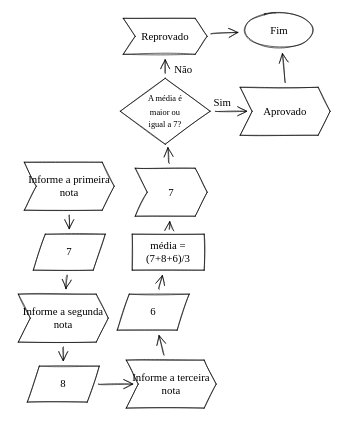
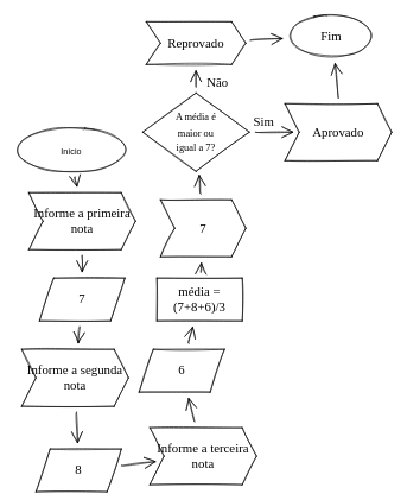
  <mxCell id="0" />
  <mxCell id="1" parent="0" />
+ <mxCell id="2" value="" style="edgeStyle=none;curved=1;rounded=0;sketch=1;hachureGap=4;orthogonalLoop=1;jettySize=auto;html=1;fontFamily=Architects Daughter;fontSource=https%3A%2F%2Ffonts.googleapis.com%2Fcss%3Ffamily%3DArchitects%2BDaughter;fontSize=18;endArrow=open;startSize=14;endSize=14;sourcePerimeterSpacing=8;targetPerimeterSpacing=8;" edge="1" parent="1" source="3" target="5"><mxGeometry relative="1" as="geometry" /></mxCell>
+ <mxCell id="3" value="&lt;span style=&quot;font-family: &amp;#34;helvetica&amp;#34; ; font-size: 12px&quot;&gt;Início&lt;/span&gt;" style="ellipse;whiteSpace=wrap;html=1;sketch=1;hachureGap=4;pointerEvents=0;fontFamily=Architects Daughter;fontSource=https%3A%2F%2Ffonts.googleapis.com%2Fcss%3Ffamily%3DArchitects%2BDaughter;fontSize=18;" vertex="1" parent="1"><mxGeometry x="20" y="180" width="160" height="60" as="geometry" /></mxCell>
  <mxCell id="4" value="" style="edgeStyle=none;curved=1;rounded=0;sketch=1;hachureGap=4;orthogonalLoop=1;jettySize=auto;html=1;fontFamily=Architects Daughter;fontSource=https%3A%2F%2Ffonts.googleapis.com%2Fcss%3Ffamily%3DArchitects%2BDaughter;fontSize=18;endArrow=open;startSize=14;endSize=14;sourcePerimeterSpacing=8;targetPerimeterSpacing=8;" edge="1" parent="1" source="5" target="7"><mxGeometry relative="1" as="geometry" /></mxCell>
  <mxCell id="5" value="Informe a primeira nota" style="shape=step;perimeter=stepPerimeter;whiteSpace=wrap;html=1;fixedSize=1;sketch=1;hachureGap=4;pointerEvents=0;fontFamily=Architects Daughter;fontSource=https%3A%2F%2Ffonts.googleapis.com%2Fcss%3Ffamily%3DArchitects%2BDaughter;fontSize=18;rotation=0;" vertex="1" parent="1"><mxGeometry x="40" y="270" width="150" height="80" as="geometry" /></mxCell>
  <mxCell id="6" value="" style="edgeStyle=none;curved=1;rounded=0;sketch=1;hachureGap=4;orthogonalLoop=1;jettySize=auto;html=1;fontFamily=Architects Daughter;fontSource=https%3A%2F%2Ffonts.googleapis.com%2Fcss%3Ffamily%3DArchitects%2BDaughter;fontSize=18;endArrow=open;startSize=14;endSize=14;sourcePerimeterSpacing=8;targetPerimeterSpacing=8;" edge="1" parent="1" source="7" target="9"><mxGeometry relative="1" as="geometry" /></mxCell>
  <mxCell id="7" value="7" style="shape=parallelogram;perimeter=parallelogramPerimeter;whiteSpace=wrap;html=1;fixedSize=1;sketch=1;hachureGap=4;pointerEvents=0;fontFamily=Architects Daughter;fontSource=https%3A%2F%2Ffonts.googleapis.com%2Fcss%3Ffamily%3DArchitects%2BDaughter;fontSize=18;" vertex="1" parent="1"><mxGeometry x="55" y="390" width="120" height="60" as="geometry" /></mxCell>
  <mxCell id="8" value="" style="edgeStyle=none;curved=1;rounded=0;sketch=1;hachureGap=4;orthogonalLoop=1;jettySize=auto;html=1;fontFamily=Architects Daughter;fontSource=https%3A%2F%2Ffonts.googleapis.com%2Fcss%3Ffamily%3DArchitects%2BDaughter;fontSize=18;endArrow=open;startSize=14;endSize=14;sourcePerimeterSpacing=8;targetPerimeterSpacing=8;" edge="1" parent="1" source="9" target="11"><mxGeometry relative="1" as="geometry" /></mxCell>
  <mxCell id="9" value="&lt;span&gt;Informe a segunda nota&lt;/span&gt;" style="shape=step;perimeter=stepPerimeter;whiteSpace=wrap;html=1;fixedSize=1;sketch=1;hachureGap=4;pointerEvents=0;fontFamily=Architects Daughter;fontSource=https%3A%2F%2Ffonts.googleapis.com%2Fcss%3Ffamily%3DArchitects%2BDaughter;fontSize=18;" vertex="1" parent="1"><mxGeometry x="30" y="490" width="150" height="80" as="geometry" /></mxCell>
  <mxCell id="10" value="" style="edgeStyle=none;curved=1;rounded=0;sketch=1;hachureGap=4;orthogonalLoop=1;jettySize=auto;html=1;fontFamily=Architects Daughter;fontSource=https%3A%2F%2Ffonts.googleapis.com%2Fcss%3Ffamily%3DArchitects%2BDaughter;fontSize=18;endArrow=open;startSize=14;endSize=14;sourcePerimeterSpacing=8;targetPerimeterSpacing=8;" edge="1" parent="1" source="11" target="13"><mxGeometry relative="1" as="geometry" /></mxCell>
- <mxCell id="11" value="8" style="shape=parallelogram;perimeter=parallelogramPerimeter;whiteSpace=wrap;html=1;fixedSize=1;sketch=1;hachureGap=4;pointerEvents=0;fontFamily=Architects Daughter;fontSource=https%3A%2F%2Ffonts.googleapis.com%2Fcss%3Ffamily%3DArchitects%2BDaughter;fontSize=18;" vertex="1" parent="1"><mxGeometry x="45" y="610" width="120" height="60" as="geometry" /></mxCell>
+ <mxCell id="11" value="8" style="shape=parallelogram;perimeter=parallelogramPerimeter;whiteSpace=wrap;html=1;fixedSize=1;sketch=1;hachureGap=4;pointerEvents=0;fontFamily=Architects Daughter;fontSource=https%3A%2F%2Ffonts.googleapis.com%2Fcss%3Ffamily%3DArchitects%2BDaughter;fontSize=18;" vertex="1" parent="1"><mxGeometry x="50" y="630" width="120" height="60" as="geometry" /></mxCell>
  <mxCell id="12" value="" style="edgeStyle=none;curved=1;rounded=0;sketch=1;hachureGap=4;orthogonalLoop=1;jettySize=auto;html=1;fontFamily=Architects Daughter;fontSource=https%3A%2F%2Ffonts.googleapis.com%2Fcss%3Ffamily%3DArchitects%2BDaughter;fontSize=18;endArrow=open;startSize=14;endSize=14;sourcePerimeterSpacing=8;targetPerimeterSpacing=8;" edge="1" parent="1" source="13" target="15"><mxGeometry relative="1" as="geometry" /></mxCell>
  <mxCell id="13" value="Informe a terceira nota" style="shape=step;perimeter=stepPerimeter;whiteSpace=wrap;html=1;fixedSize=1;sketch=1;hachureGap=4;pointerEvents=0;fontFamily=Architects Daughter;fontSource=https%3A%2F%2Ffonts.googleapis.com%2Fcss%3Ffamily%3DArchitects%2BDaughter;fontSize=18;" vertex="1" parent="1"><mxGeometry x="210" y="600" width="150" height="80" as="geometry" /></mxCell>
  <mxCell id="14" value="" style="edgeStyle=none;curved=1;rounded=0;sketch=1;hachureGap=4;orthogonalLoop=1;jettySize=auto;html=1;fontFamily=Architects Daughter;fontSource=https%3A%2F%2Ffonts.googleapis.com%2Fcss%3Ffamily%3DArchitects%2BDaughter;fontSize=18;endArrow=open;startSize=14;endSize=14;sourcePerimeterSpacing=8;targetPerimeterSpacing=8;" edge="1" parent="1" source="15" target="17"><mxGeometry relative="1" as="geometry" /></mxCell>
  <mxCell id="15" value="6" style="shape=parallelogram;perimeter=parallelogramPerimeter;whiteSpace=wrap;html=1;fixedSize=1;sketch=1;hachureGap=4;pointerEvents=0;fontFamily=Architects Daughter;fontSource=https%3A%2F%2Ffonts.googleapis.com%2Fcss%3Ffamily%3DArchitects%2BDaughter;fontSize=18;" vertex="1" parent="1"><mxGeometry x="195" y="490" width="120" height="60" as="geometry" /></mxCell>
  <mxCell id="16" value="" style="edgeStyle=none;curved=1;rounded=0;sketch=1;hachureGap=4;orthogonalLoop=1;jettySize=auto;html=1;fontFamily=Architects Daughter;fontSource=https%3A%2F%2Ffonts.googleapis.com%2Fcss%3Ffamily%3DArchitects%2BDaughter;fontSize=18;endArrow=open;startSize=14;endSize=14;sourcePerimeterSpacing=8;targetPerimeterSpacing=8;" edge="1" parent="1" source="17" target="19"><mxGeometry relative="1" as="geometry" /></mxCell>
  <mxCell id="17" value="média = (7+8+6)/3" style="whiteSpace=wrap;html=1;sketch=1;hachureGap=4;pointerEvents=0;fontFamily=Architects Daughter;fontSource=https%3A%2F%2Ffonts.googleapis.com%2Fcss%3Ffamily%3DArchitects%2BDaughter;fontSize=18;" vertex="1" parent="1"><mxGeometry x="220" y="390" width="120" height="60" as="geometry" /></mxCell>
  <mxCell id="18" value="" style="edgeStyle=none;curved=1;rounded=0;sketch=1;hachureGap=4;orthogonalLoop=1;jettySize=auto;html=1;fontFamily=Architects Daughter;fontSource=https%3A%2F%2Ffonts.googleapis.com%2Fcss%3Ffamily%3DArchitects%2BDaughter;fontSize=18;endArrow=open;startSize=14;endSize=14;sourcePerimeterSpacing=8;targetPerimeterSpacing=8;" edge="1" parent="1" source="19" target="22"><mxGeometry relative="1" as="geometry" /></mxCell>
  <mxCell id="19" value="7" style="shape=step;perimeter=stepPerimeter;whiteSpace=wrap;html=1;fixedSize=1;sketch=1;hachureGap=4;pointerEvents=0;fontFamily=Architects Daughter;fontSource=https%3A%2F%2Ffonts.googleapis.com%2Fcss%3Ffamily%3DArchitects%2BDaughter;fontSize=18;" vertex="1" parent="1"><mxGeometry x="225" y="280" width="120" height="80" as="geometry" /></mxCell>
  <mxCell id="20" value="" style="edgeStyle=none;curved=1;rounded=0;sketch=1;hachureGap=4;orthogonalLoop=1;jettySize=auto;html=1;fontFamily=Architects Daughter;fontSource=https%3A%2F%2Ffonts.googleapis.com%2Fcss%3Ffamily%3DArchitects%2BDaughter;fontSize=18;endArrow=open;startSize=14;endSize=14;sourcePerimeterSpacing=8;targetPerimeterSpacing=8;" edge="1" parent="1" source="22" target="24"><mxGeometry relative="1" as="geometry" /></mxCell>
  <mxCell id="21" value="" style="edgeStyle=none;curved=1;rounded=0;sketch=1;hachureGap=4;orthogonalLoop=1;jettySize=auto;html=1;fontFamily=Architects Daughter;fontSource=https%3A%2F%2Ffonts.googleapis.com%2Fcss%3Ffamily%3DArchitects%2BDaughter;fontSize=18;endArrow=open;startSize=14;endSize=14;sourcePerimeterSpacing=8;targetPerimeterSpacing=8;" edge="1" parent="1" source="22" target="27"><mxGeometry relative="1" as="geometry" /></mxCell>
  <mxCell id="22" value="&lt;font style=&quot;font-size: 14px&quot;&gt;A média é&lt;br&gt;maior ou&lt;br&gt;igual a 7?&lt;/font&gt;" style="rhombus;whiteSpace=wrap;html=1;sketch=1;hachureGap=4;pointerEvents=0;fontFamily=Architects Daughter;fontSource=https%3A%2F%2Ffonts.googleapis.com%2Fcss%3Ffamily%3DArchitects%2BDaughter;fontSize=18;" vertex="1" parent="1"><mxGeometry x="200" y="130" width="150" height="110" as="geometry" /></mxCell>
  <mxCell id="23" value="" style="edgeStyle=none;curved=1;rounded=0;sketch=1;hachureGap=4;orthogonalLoop=1;jettySize=auto;html=1;fontFamily=Architects Daughter;fontSource=https%3A%2F%2Ffonts.googleapis.com%2Fcss%3Ffamily%3DArchitects%2BDaughter;fontSize=18;endArrow=open;startSize=14;endSize=14;sourcePerimeterSpacing=8;targetPerimeterSpacing=8;" edge="1" parent="1" source="24" target="28"><mxGeometry relative="1" as="geometry"><Array as="points"><mxPoint x="475" y="120" /></Array></mxGeometry></mxCell>
  <mxCell id="24" value="Aprovado" style="shape=step;perimeter=stepPerimeter;whiteSpace=wrap;html=1;fixedSize=1;sketch=1;hachureGap=4;pointerEvents=0;fontFamily=Architects Daughter;fontSource=https%3A%2F%2Ffonts.googleapis.com%2Fcss%3Ffamily%3DArchitects%2BDaughter;fontSize=18;" vertex="1" parent="1"><mxGeometry x="400" y="145" width="150" height="80" as="geometry" /></mxCell>
  <mxCell id="25" value="Sim" style="text;html=1;align=center;verticalAlign=middle;resizable=0;points=[];autosize=1;strokeColor=none;sketch=1;hachureGap=4;pointerEvents=0;fontFamily=Architects Daughter;fontSource=https%3A%2F%2Ffonts.googleapis.com%2Fcss%3Ffamily%3DArchitects%2BDaughter;fontSize=18;" vertex="1" parent="1"><mxGeometry x="350" y="155" width="40" height="30" as="geometry" /></mxCell>
  <mxCell id="26" value="" style="edgeStyle=none;curved=1;rounded=0;sketch=1;hachureGap=4;orthogonalLoop=1;jettySize=auto;html=1;fontFamily=Architects Daughter;fontSource=https%3A%2F%2Ffonts.googleapis.com%2Fcss%3Ffamily%3DArchitects%2BDaughter;fontSize=18;endArrow=open;startSize=14;endSize=14;sourcePerimeterSpacing=8;targetPerimeterSpacing=8;" edge="1" parent="1" source="27" target="28"><mxGeometry relative="1" as="geometry" /></mxCell>
  <mxCell id="27" value="Reprovado" style="shape=step;perimeter=stepPerimeter;whiteSpace=wrap;html=1;fixedSize=1;sketch=1;hachureGap=4;pointerEvents=0;fontFamily=Architects Daughter;fontSource=https%3A%2F%2Ffonts.googleapis.com%2Fcss%3Ffamily%3DArchitects%2BDaughter;fontSize=18;" vertex="1" parent="1"><mxGeometry x="205" y="30" width="140" height="60" as="geometry" /></mxCell>
  <mxCell id="28" value="Fim" style="ellipse;whiteSpace=wrap;html=1;sketch=1;hachureGap=4;pointerEvents=0;fontFamily=Architects Daughter;fontSource=https%3A%2F%2Ffonts.googleapis.com%2Fcss%3Ffamily%3DArchitects%2BDaughter;fontSize=18;" vertex="1" parent="1"><mxGeometry x="405" y="20" width="120" height="60" as="geometry" /></mxCell>
  <mxCell id="29" value="Não" style="text;html=1;align=center;verticalAlign=middle;resizable=0;points=[];autosize=1;strokeColor=none;sketch=1;hachureGap=4;pointerEvents=0;fontFamily=Architects Daughter;fontSource=https%3A%2F%2Ffonts.googleapis.com%2Fcss%3Ffamily%3DArchitects%2BDaughter;fontSize=18;" vertex="1" parent="1"><mxGeometry x="280" y="100" width="50" height="30" as="geometry" /></mxCell>
